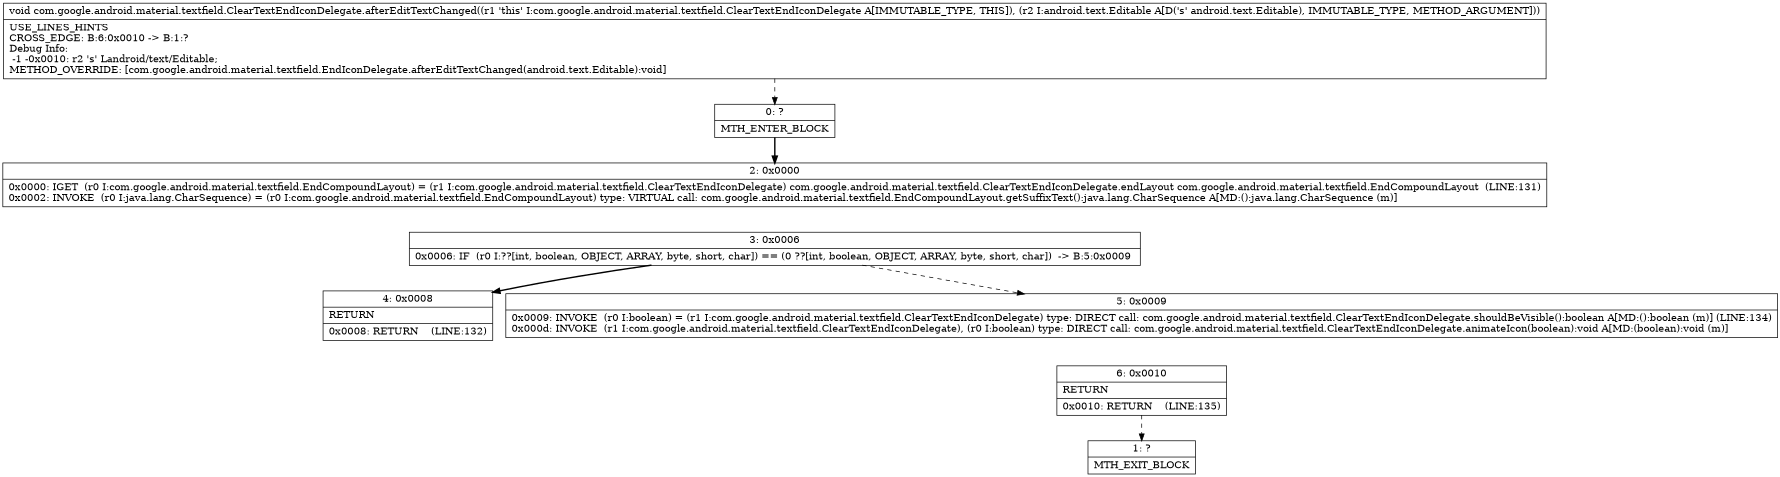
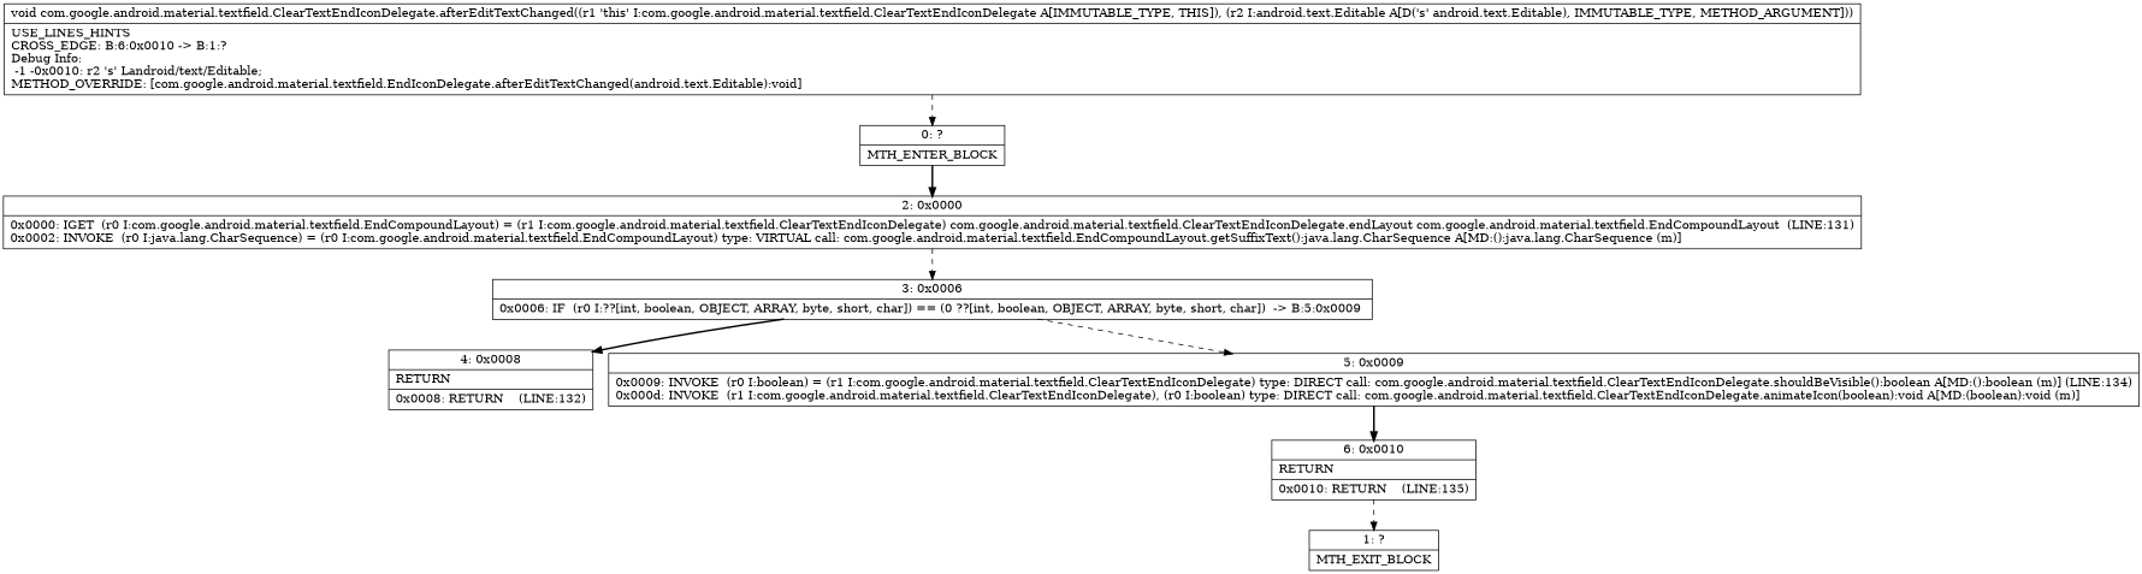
  digraph {
    node [shape=record]
    edge [style=dashed]
    n1 [label="{0\:\ ?|MTH_ENTER_BLOCK\l}"]
    n2 [label="{2\:\ 0x0000|0x0000: IGET  (r0 I:com.google.android.material.textfield.EndCompoundLayout) = (r1 I:com.google.android.material.textfield.ClearTextEndIconDelegate) com.google.android.material.textfield.ClearTextEndIconDelegate.endLayout com.google.android.material.textfield.EndCompoundLayout  (LINE:131)\l0x0002: INVOKE  (r0 I:java.lang.CharSequence) = (r0 I:com.google.android.material.textfield.EndCompoundLayout) type: VIRTUAL call: com.google.android.material.textfield.EndCompoundLayout.getSuffixText():java.lang.CharSequence A[MD:():java.lang.CharSequence (m)]\l}"]
    n3 [label="{3\:\ 0x0006|0x0006: IF  (r0 I:??[int, boolean, OBJECT, ARRAY, byte, short, char]) == (0 ??[int, boolean, OBJECT, ARRAY, byte, short, char])  \-\> B:5:0x0009 \l}"]
    n4 [label="{4\:\ 0x0008|RETURN\l|0x0008: RETURN    (LINE:132)\l}"]
    n5 [label="{5\:\ 0x0009|0x0009: INVOKE  (r0 I:boolean) = (r1 I:com.google.android.material.textfield.ClearTextEndIconDelegate) type: DIRECT call: com.google.android.material.textfield.ClearTextEndIconDelegate.shouldBeVisible():boolean A[MD:():boolean (m)] (LINE:134)\l0x000d: INVOKE  (r1 I:com.google.android.material.textfield.ClearTextEndIconDelegate), (r0 I:boolean) type: DIRECT call: com.google.android.material.textfield.ClearTextEndIconDelegate.animateIcon(boolean):void A[MD:(boolean):void (m)]\l}"]
    n6 [label="{6\:\ 0x0010|RETURN\l|0x0010: RETURN    (LINE:135)\l}"]
    n7 [label="{1\:\ ?|MTH_EXIT_BLOCK\l}"]
    n8 [label="{void com.google.android.material.textfield.ClearTextEndIconDelegate.afterEditTextChanged((r1 'this' I:com.google.android.material.textfield.ClearTextEndIconDelegate A[IMMUTABLE_TYPE, THIS]), (r2 I:android.text.Editable A[D('s' android.text.Editable), IMMUTABLE_TYPE, METHOD_ARGUMENT]))  | USE_LINES_HINTS\lCROSS_EDGE: B:6:0x0010 \-\> B:1:?\lDebug Info:\l  \-1 \-0x0010: r2 's' Landroid\/text\/Editable;\lMETHOD_OVERRIDE: [com.google.android.material.textfield.EndIconDelegate.afterEditTextChanged(android.text.Editable):void]\l}"]
    n1 -> n2 [style=bold]
+   n2 -> n3
    n3 -> n4 [style=bold]
    n3 -> n5
+   n5 -> n6 [style=bold]
    n6 -> n7
    n8 -> n1
  }
